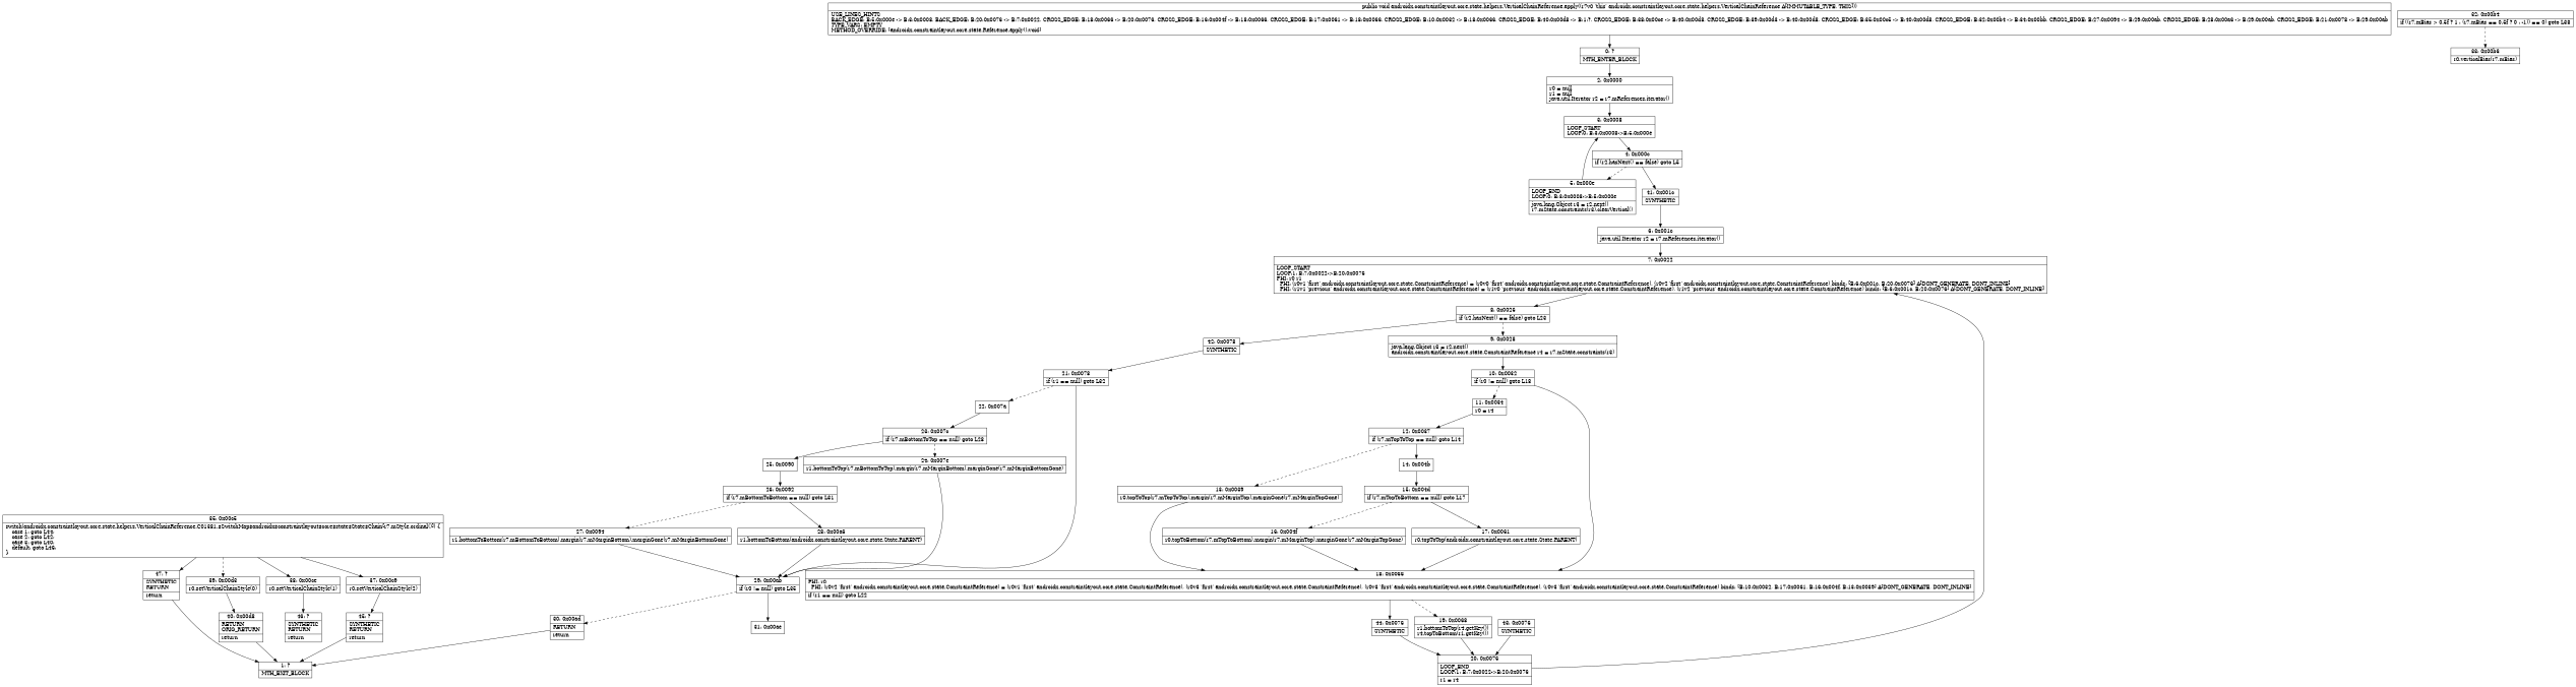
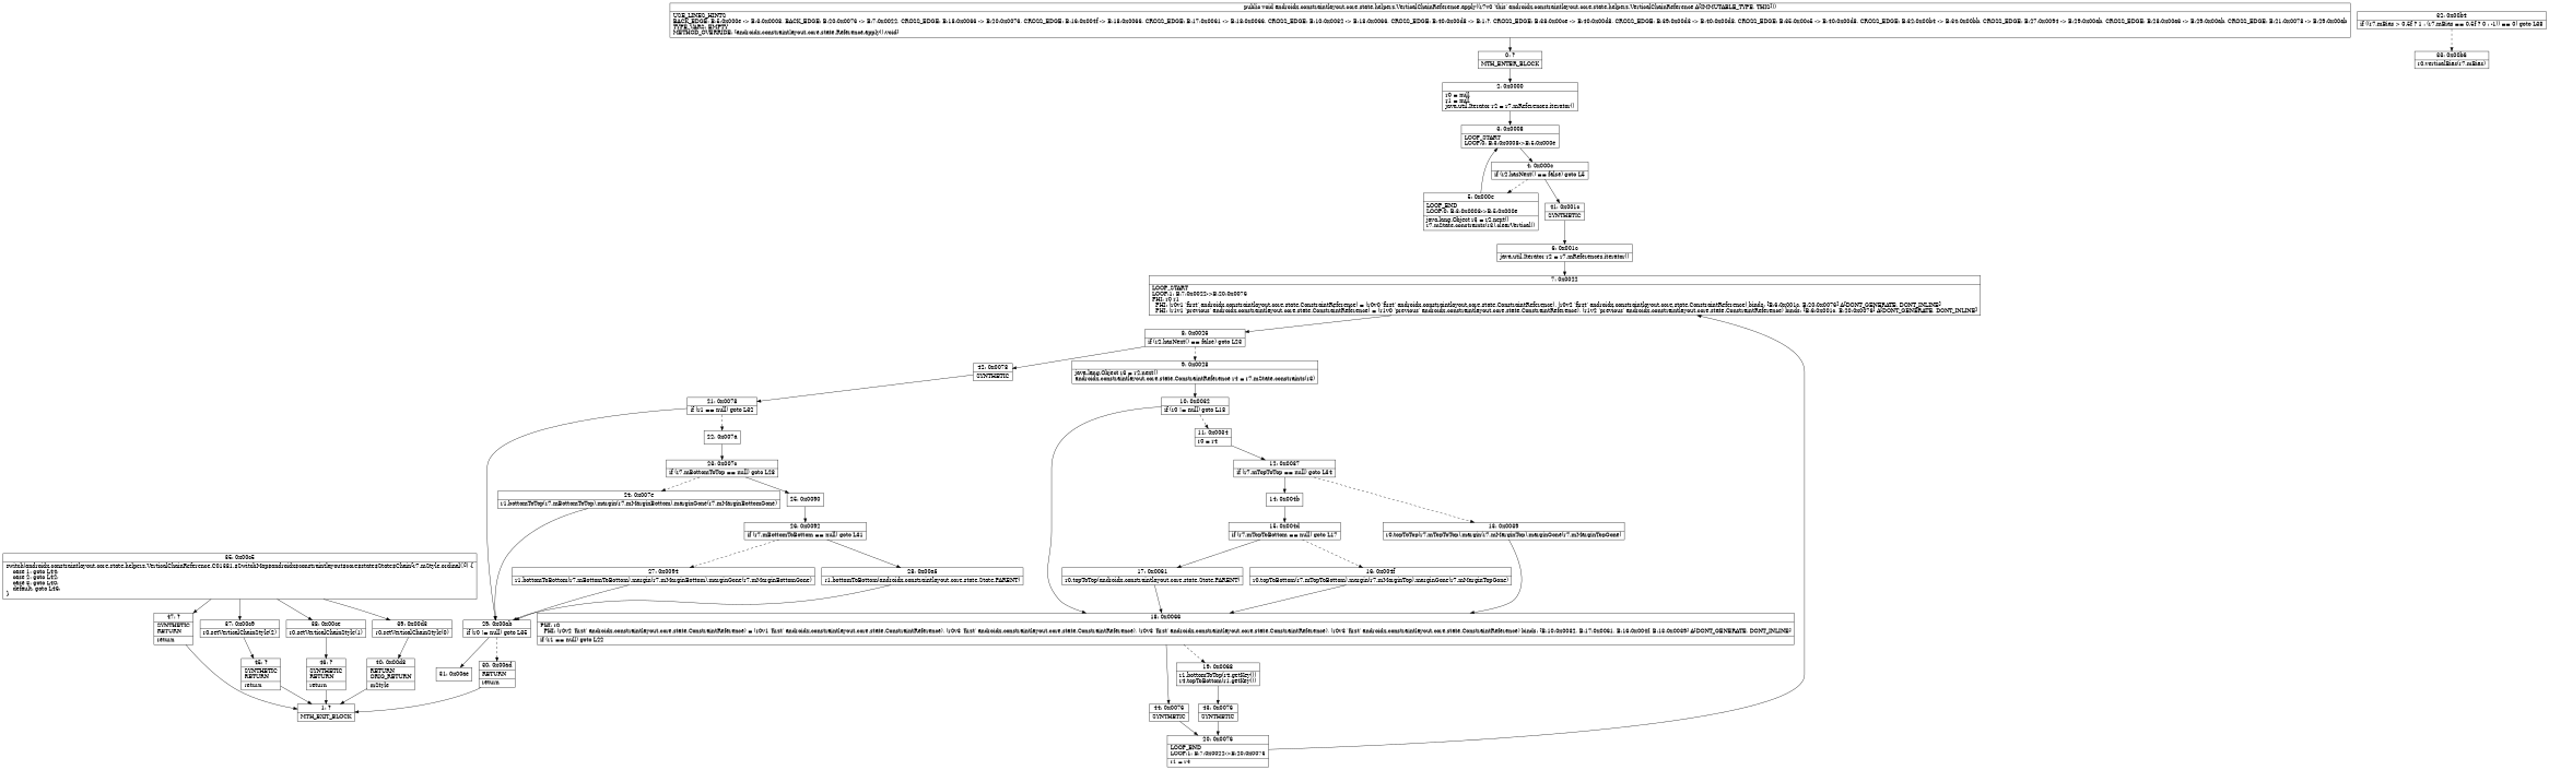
  digraph {
    node [shape=record]
    n1 [label="{0\:\ ?|MTH_ENTER_BLOCK\l}"]
    n2 [label="{2\:\ 0x0000|r0 = null\lr1 = null\ljava.util.Iterator r2 = r7.mReferences.iterator()\l}"]
    n3 [label="{3\:\ 0x0008|LOOP_START\lLOOP:0: B:3:0x0008\-\>B:5:0x000e\l}"]
    n4 [label="{4\:\ 0x000c|if (r2.hasNext() == false) goto L5\l}"]
    n5 [label="{5\:\ 0x000e|LOOP_END\lLOOP:0: B:3:0x0008\-\>B:5:0x000e\l|java.lang.Object r3 = r2.next()\lr7.mState.constraints(r3).clearVertical()\l}"]
    n6 [label="{41\:\ 0x001c|SYNTHETIC\l}"]
    n7 [label="{6\:\ 0x001c|java.util.Iterator r2 = r7.mReferences.iterator()\l}"]
    n8 [label="{7\:\ 0x0022|LOOP_START\lLOOP:1: B:7:0x0022\-\>B:20:0x0076\lPHI: r0 r1 \l  PHI: (r0v1 'first' androidx.constraintlayout.core.state.ConstraintReference) = (r0v0 'first' androidx.constraintlayout.core.state.ConstraintReference), (r0v2 'first' androidx.constraintlayout.core.state.ConstraintReference) binds: [B:6:0x001c, B:20:0x0076] A[DONT_GENERATE, DONT_INLINE]\l  PHI: (r1v1 'previous' androidx.constraintlayout.core.state.ConstraintReference) = (r1v0 'previous' androidx.constraintlayout.core.state.ConstraintReference), (r1v2 'previous' androidx.constraintlayout.core.state.ConstraintReference) binds: [B:6:0x001c, B:20:0x0076] A[DONT_GENERATE, DONT_INLINE]\l}"]
    n9 [label="{8\:\ 0x0026|if (r2.hasNext() == false) goto L23\l}"]
    n10 [label="{9\:\ 0x0028|java.lang.Object r3 = r2.next()\landroidx.constraintlayout.core.state.ConstraintReference r4 = r7.mState.constraints(r3)\l}"]
    n11 [label="{42\:\ 0x0078|SYNTHETIC\l}"]
    n12 [label="{10\:\ 0x0032|if (r0 != null) goto L18\l}"]
    n13 [label="{21\:\ 0x0078|if (r1 == null) goto L32\l}"]
    n14 [label="{11\:\ 0x0034|r0 = r4\l}"]
    n15 [label="{18\:\ 0x0066|PHI: r0 \l  PHI: (r0v2 'first' androidx.constraintlayout.core.state.ConstraintReference) = (r0v1 'first' androidx.constraintlayout.core.state.ConstraintReference), (r0v3 'first' androidx.constraintlayout.core.state.ConstraintReference), (r0v3 'first' androidx.constraintlayout.core.state.ConstraintReference), (r0v3 'first' androidx.constraintlayout.core.state.ConstraintReference) binds: [B:10:0x0032, B:17:0x0061, B:16:0x004f, B:13:0x0039] A[DONT_GENERATE, DONT_INLINE]\l|if (r1 == null) goto L22\l}"]
-   n16 [label="{12\:\ 0x0037|if (r7.mTopToTop == null) goto L14\l}"]
+   n16 [label="{12\:\ 0x0037|if (r7.mTopToTop == null) goto L34\l}"]
    n17 [label="{19\:\ 0x0068|r1.bottomToTop(r4.getKey())\lr4.topToBottom(r1.getKey())\l}"]
    n18 [label="{44\:\ 0x0076|SYNTHETIC\l}"]
    n19 [label="{13\:\ 0x0039|r0.topToTop(r7.mTopToTop).margin(r7.mMarginTop).marginGone(r7.mMarginTopGone)\l}"]
    n20 [label="{14\:\ 0x004b}"]
    n21 [label="{15\:\ 0x004d|if (r7.mTopToBottom == null) goto L17\l}"]
    n22 [label="{16\:\ 0x004f|r0.topToBottom(r7.mTopToBottom).margin(r7.mMarginTop).marginGone(r7.mMarginTopGone)\l}"]
    n23 [label="{17\:\ 0x0061|r0.topToTop(androidx.constraintlayout.core.state.State.PARENT)\l}"]
    n24 [label="{43\:\ 0x0076|SYNTHETIC\l}"]
    n25 [label="{20\:\ 0x0076|LOOP_END\lLOOP:1: B:7:0x0022\-\>B:20:0x0076\l|r1 = r4\l}"]
    n26 [label="{22\:\ 0x007a}"]
    n27 [label="{29\:\ 0x00ab|if (r0 != null) goto L35\l}"]
    n28 [label="{23\:\ 0x007c|if (r7.mBottomToTop == null) goto L28\l}"]
    n29 [label="{30\:\ 0x00ad|RETURN\l|return\l}"]
    n30 [label="{31\:\ 0x00ae}"]
    n31 [label="{24\:\ 0x007e|r1.bottomToTop(r7.mBottomToTop).margin(r7.mMarginBottom).marginGone(r7.mMarginBottomGone)\l}"]
    n32 [label="{25\:\ 0x0090}"]
    n33 [label="{26\:\ 0x0092|if (r7.mBottomToBottom == null) goto L31\l}"]
    n34 [label="{27\:\ 0x0094|r1.bottomToBottom(r7.mBottomToBottom).margin(r7.mMarginBottom).marginGone(r7.mMarginBottomGone)\l}"]
    n35 [label="{28\:\ 0x00a6|r1.bottomToBottom(androidx.constraintlayout.core.state.State.PARENT)\l}"]
    n36 [label="{1\:\ ?|MTH_EXIT_BLOCK\l}"]
    n37 [label="{32\:\ 0x00b4|if ((r7.mBias \> 0.5f ? 1 : (r7.mBias == 0.5f ? 0 : \-1)) == 0) goto L38\l}"]
    n38 [label="{33\:\ 0x00b6|r0.verticalBias(r7.mBias)\l}"]
    n39 [label="{35\:\ 0x00c5|switch(androidx.constraintlayout.core.state.helpers.VerticalChainReference.C01381.$SwitchMap$androidx$constraintlayout$core$state$State$Chain[r7.mStyle.ordinal()]) \{\l    case 1: goto L44;\l    case 2: goto L42;\l    case 3: goto L40;\l    default: goto L46;\l\}\l}"]
    n40 [label="{37\:\ 0x00c9|r0.setVerticalChainStyle(2)\l}"]
    n41 [label="{38\:\ 0x00ce|r0.setVerticalChainStyle(1)\l}"]
    n42 [label="{39\:\ 0x00d3|r0.setVerticalChainStyle(0)\l}"]
    n43 [label="{47\:\ ?|SYNTHETIC\lRETURN\l|return\l}"]
    n44 [label="{45\:\ ?|SYNTHETIC\lRETURN\l|return\l}"]
    n45 [label="{46\:\ ?|SYNTHETIC\lRETURN\l|return\l}"]
-   n46 [label="{40\:\ 0x00d8|RETURN\lORIG_RETURN\l|return\l}"]
+   n46 [label="{40\:\ 0x00d8|RETURN\lORIG_RETURN\l|mStyle\l}"]
    n47 [label="{public void androidx.constraintlayout.core.state.helpers.VerticalChainReference.apply((r7v0 'this' androidx.constraintlayout.core.state.helpers.VerticalChainReference A[IMMUTABLE_TYPE, THIS]))  | USE_LINES_HINTS\lBACK_EDGE: B:5:0x000e \-\> B:3:0x0008, BACK_EDGE: B:20:0x0076 \-\> B:7:0x0022, CROSS_EDGE: B:18:0x0066 \-\> B:20:0x0076, CROSS_EDGE: B:16:0x004f \-\> B:18:0x0066, CROSS_EDGE: B:17:0x0061 \-\> B:18:0x0066, CROSS_EDGE: B:10:0x0032 \-\> B:18:0x0066, CROSS_EDGE: B:40:0x00d8 \-\> B:1:?, CROSS_EDGE: B:38:0x00ce \-\> B:40:0x00d8, CROSS_EDGE: B:39:0x00d3 \-\> B:40:0x00d8, CROSS_EDGE: B:35:0x00c5 \-\> B:40:0x00d8, CROSS_EDGE: B:32:0x00b4 \-\> B:34:0x00bb, CROSS_EDGE: B:27:0x0094 \-\> B:29:0x00ab, CROSS_EDGE: B:28:0x00a6 \-\> B:29:0x00ab, CROSS_EDGE: B:21:0x0078 \-\> B:29:0x00ab\lTYPE_VARS: EMPTY\lMETHOD_OVERRIDE: [androidx.constraintlayout.core.state.Reference.apply():void]\l}"]
    n1 -> n2
    n2 -> n3
    n3 -> n4
    n4 -> n5 [style=dashed]
    n4 -> n6
    n5 -> n3
    n6 -> n7
    n7 -> n8
    n8 -> n9
    n9 -> n10 [style=dashed]
    n9 -> n11
    n10 -> n12
    n11 -> n13
    n12 -> n14 [style=dashed]
    n12 -> n15
    n13 -> n26 [style=dashed]
    n13 -> n27
    n14 -> n16
    n15 -> n17 [style=dashed]
    n15 -> n18
    n16 -> n19 [style=dashed]
    n16 -> n20
-   n17 -> n25
+   n17 -> n24
    n18 -> n25
    n19 -> n15
    n20 -> n21
    n21 -> n22 [style=dashed]
    n21 -> n23
    n22 -> n15
    n23 -> n15
    n24 -> n25
    n25 -> n8
    n26 -> n28
    n27 -> n29 [style=dashed]
    n27 -> n30
    n28 -> n31 [style=dashed]
    n28 -> n32
    n29 -> n36
    n31 -> n27
    n32 -> n33
    n33 -> n34 [style=dashed]
    n33 -> n35
    n34 -> n27
    n35 -> n27
    n37 -> n38 [style=dashed]
    n39 -> n40
    n39 -> n41
-   n39 -> n42 [style=dashed]
+   n39 -> n42
    n39 -> n43
    n40 -> n44
    n41 -> n45
    n42 -> n46
    n43 -> n36
    n44 -> n36
+   n45 -> n36
    n46 -> n36
    n47 -> n1
  }
